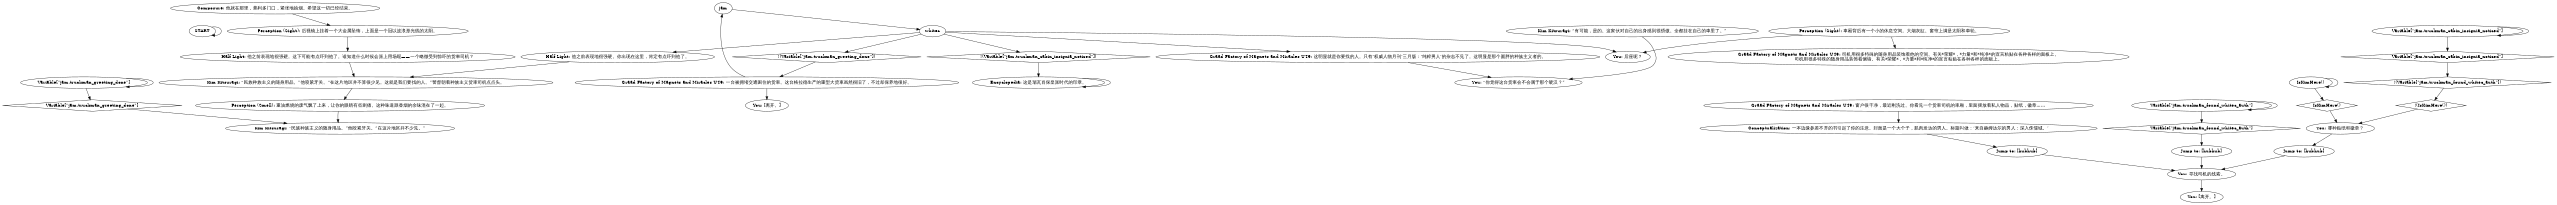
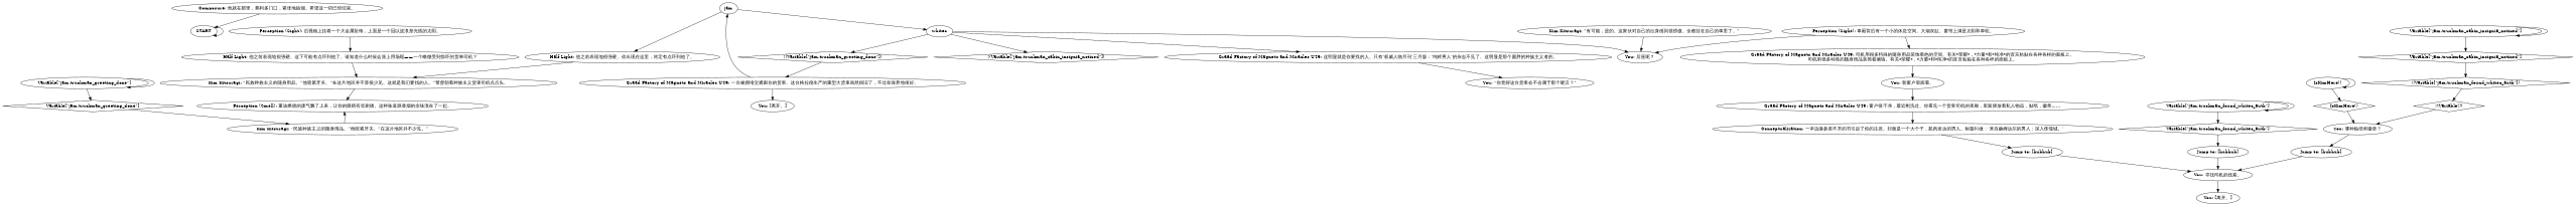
  digraph {
    n1 [label=START]
    n2 [label=jam]
    n3 [label=whitec]
    n4 [label="Half Light: 他之前表现地很强硬。你出现在这里，肯定有点吓到他了。"]
    n5 [label="Graad Factory of Magnets and Miracles U49: 这明显就是你要找的人。只有‘权威人物月刊’三月版：‘纯粹男人’的杂志不见了。这明显是那个圆胖的种族主义者的。"]
    n6 [label="!(Variable[\"jam.truckman_greeting_done\"])" shape=diamond]
    n7 [label="You: 后座呢？"]
    n8 [label="!(Variable[\"jam.truckman_cabin_insignia_noticed\"])" shape=diamond]
+   n9 [label="You: 朝窗户里面看。"]
    n10 [label="Graad Factory of Magnets and Miracles U49: 窗户很干净，最近刚洗过。你看见一个货車司机的車厢，里面摆放着私人物品，贴纸，徽章……"]
    n11 [label="Conceptualization: 一本边缘参差不齐的书引起了你的注意。封面是一个大个子，肌肉发达的男人。标题叫做：‘来自赫姆达尔的男人：深入侏儒城。’"]
    n12 [label="Perception (Sight): 后视镜上挂着一个大金属坠饰，上面是一个冠以波浪形光线的太阳。"]
    n13 [label="Half Light: 他之前表现地很强硬。这下可能有点吓到他了。谁知道什么时候会派上用场呢——一个略微受到惊吓的货車司机？"]
    n14 [label="Kim Kitsuragi: “民族种族主义的随身用品。”他咬紧牙关。“在这片地区并不算很少见。这就是我们要找的人。”警督朝着种族主义货車司机点点头。"]
    n15 [label="Variable[\"jam.truckman_found_whitec_auth\"]"]
    n16 [label="Variable[\"jam.truckman_found_whitec_auth\"]" shape=diamond]
    n17 [label="Jump to: [hubhub]"]
    n18 [label="You: 寻找司机的线索。"]
    n19 [label="!(Variable[\"jam.truckman_found_whitec_auth\"])" shape=diamond]
-   n20 [label="!(IsKimHere())" shape=diamond]
+   n20 [label="!(Variable())" shape=diamond]
    n21 [label="You: 哪种贴纸和徽章？"]
-   n22 [label="Encyclopedia: 这是瑞瓦肖保皇派时代的印章。"]
    n23 [label="You: [离开。]"]
    n24 [label="Perception (Smell): 重油燃烧的废气飘了上来，让你的眼睛有些刺痛。这种味道跟香烟的余味混在了一起。"]
    n25 [label="You: “你觉得这台货車会不会属于那个硬汉？”"]
    n26 [label="Jump to: [hubhub]"]
    n27 [label="Variable[\"jam.truckman_greeting_done\"]"]
    n28 [label="Variable[\"jam.truckman_greeting_done\"]" shape=diamond]
    n29 [label="Kim Kitsuragi: “民族种族主义的随身用品。”他咬紧牙关。“在这片地区并不少见。”"]
    n30 [label="Graad Factory of Magnets and Miracles U49: 一台被拥堵交通困住的货車。这台格拉德生产的重型大货車虽然很旧了，不过却保养地很好。"]
    n31 [label="You: [离开。]"]
    n32 [label="Perception (Sight): 車厢背后有一个小的休息空间。大烟灰缸。窗帘上满是太阳和車轮。"]
    n33 [label="Graad Factory of Magnets and Miracles U49: 司机用很多特殊的随身用品装饰着他的空间。有关*荣耀*，*力量*和*纯净*的宣言粘贴在各种各样的面板上。\n司机用很多特殊的随身用品装饰着侧墙。有关*荣耀*，*力量*和*纯净*的宣言粘贴在各种各样的面板上。"]
    n34 [label="Jump to: [hubhub]"]
    n35 [label="IsKimHere()"]
    n36 [label="IsKimHere()" shape=diamond]
    n37 [label="Variable[\"jam.truckman_cabin_insignia_noticed\"]"]
    n38 [label="Variable[\"jam.truckman_cabin_insignia_noticed\"]" shape=diamond]
    n39 [label="Kim Kitsuragi: “有可能，是的。这家伙对自己的出身感到很骄傲。全都挂在自己的車里了。”"]
    n40 [label="Composure: 他就在那里，弗利多门口，紧张地抽烟。希望这一切已经结束。"]
    n1 -> n1
    n2 -> n3
-   n3 -> n4
+   n2 -> n4
    n3 -> n5
    n3 -> n6
    n3 -> n7
    n3 -> n8
    n4 -> n14
    n5 -> n25
    n6 -> n30
-   n8 -> n22
+   n9 -> n10
    n10 -> n11
    n11 -> n34
    n12 -> n13
    n13 -> n14
    n14 -> n24
    n15 -> n15
    n15 -> n16
    n16 -> n17
    n17 -> n18
    n18 -> n23
    n19 -> n20
    n20 -> n21
    n21 -> n26
-   n22 -> n22
    n26 -> n18
    n27 -> n27
    n27 -> n28
    n28 -> n29
-   n24 -> n29
+   n29 -> n24
    n30 -> n2
    n30 -> n31
    n32 -> n7
    n32 -> n33
+   n33 -> n9
    n34 -> n18
    n35 -> n35
    n35 -> n36
    n36 -> n21
    n37 -> n37
    n37 -> n38
    n38 -> n19
-   n39 -> n25
-   n40 -> n12
+   n39 -> n7
+   n40 -> n1
  }
